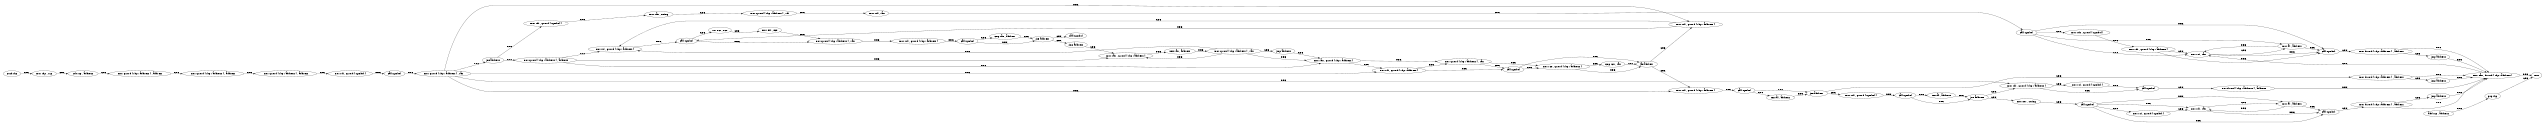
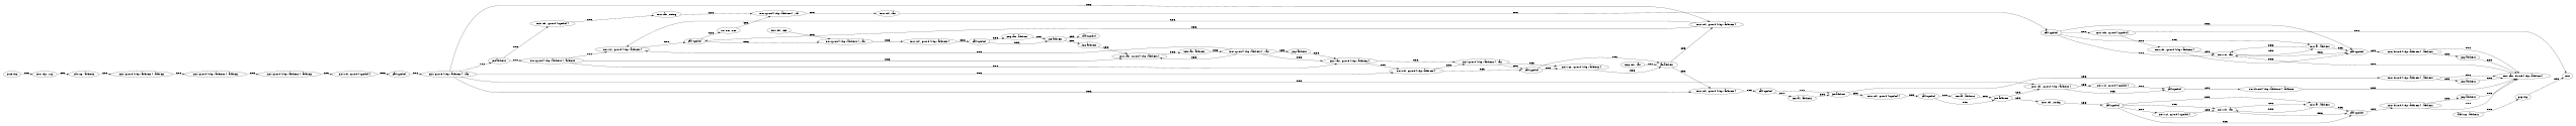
  digraph {
    rankdir=LR
    n1 [label="push rbp"]
    n2 [label="mov rbp , rsp"]
    n3 [label="sub rsp , address"]
    n4 [label="mov qword [ rbp - address ] , address"]
    n5 [label="mov qword [ rbp - address ] , address"]
    n6 [label="mov qword [ rbp - address ] , address"]
    n7 [label="mov rdi , qword [ symbol ]"]
    n8 [label="call symbol"]
    n9 [label="mov qword [ rbp - address ] , rax"]
    n10 [label="jne address"]
    n11 [label="mov rdi , qword [ rbp - address ]"]
    n12 [label="mov rdi , qword [ rbp - address ]"]
    n13 [label="mov rdi , qword [ rbp - address ]"]
    n14 [label="mov rdi , qword [ rbp - address ]"]
    n15 [label="mov qword [ rbp - address ] , address"]
    n16 [label="mov rdi , qword [ symbol ]"]
    n17 [label="call symbol"]
    n18 [label="mov rsi , qword [ rbp - address ]"]
    n19 [label="call symbol"]
    n20 [label="mov rsi , qword [ symbol ]"]
    n21 [label="call symbol"]
    n22 [label="mov qword [ rbp - address ] , rax"]
    n23 [label="call symbol"]
    n24 [label="mov rax , qword [ rbp - address ]"]
    n25 [label="mov rax , qword [ rbp - address ]"]
    n26 [label="mov rax , string"]
    n27 [label="test rax , address"]
    n28 [label="mov qword [ rbp - address ] , rdi"]
    n29 [label="mov rcx , qword [ rbp - address ]"]
    n30 [label="mov rdi , rax"]
    n31 [label="call symbol"]
    n32 [label="mov rdx , qword [ symbol ]"]
    n33 [label="mov rsi , rax"]
    n34 [label="mov al , address"]
    n35 [label="call symbol"]
    n36 [label="mov rdi , qword [ rbp - address ]"]
    n37 [label="mov dword [ rbp - address ] , address"]
    n38 [label="jmp address"]
    n39 [label="mov eax , dword [ rbp - address ]"]
    n40 [label=retn]
    n41 [label="add rsp , address"]
    n42 [label="pop rbp"]
    n43 [label="test al , address"]
    n44 [label="jne address"]
    n45 [label="mov rdi , qword [ symbol ]"]
    n46 [label="mov dword [ rbp - address ] , address"]
    n47 [label="call symbol"]
    n48 [label="jmp address"]
    n49 [label="test al , address"]
    n50 [label="jne address"]
    n51 [label="xor ecx , ecx"]
    n52 [label="mov qword [ rbp - address ] , rax"]
    n53 [label="mov esi , ecx"]
    n54 [label="mov rdi , qword [ rbp - address ]"]
    n55 [label="call symbol"]
    n56 [label="cmp rax , address"]
    n57 [label="jne address"]
    n58 [label="jmp address"]
    n59 [label="call symbol"]
-   n60 [label="mov xor , string"]
+   n60 [label="mov rdi , string"]
    n61 [label="call symbol"]
    n62 [label="mov dword [ rbp - address ] , address"]
    n63 [label="mov rsi , qword [ symbol ]"]
    n64 [label="mov rdi , rax"]
    n65 [label="mov al , address"]
    n66 [label="call symbol"]
    n67 [label="mov qword [ rbp - address ] , rax"]
    n68 [label="mov dword [ rbp - address ] , address"]
    n69 [label="jmp address"]
    n70 [label="jmp address"]
    n71 [label="jae address"]
    n72 [label="cmp rcx , rax"]
    n1 -> n2 [label=CFG]
    n2 -> n3 [label=CFG]
    n3 -> n4 [label=CFG]
    n4 -> n5 [label=CFG]
    n5 -> n6 [label=CFG]
    n6 -> n7 [label=CFG]
    n7 -> n8 [label=DFG]
    n8 -> n9 [label=DFG]
    n9 -> n10 [label=DFG]
    n9 -> n11 [label=DFG]
    n9 -> n12 [label=DFG]
    n9 -> n13 [label=DFG]
    n9 -> n14 [label=DFG]
    n10 -> n15 [label=CFG]
    n10 -> n16 [label=CFG]
    n11 -> n17 [label=DFG]
    n12 -> n18 [label=CFG]
    n12 -> n19 [label=DFG]
    n13 -> n20 [label=CFG]
    n13 -> n21 [label=DFG]
    n14 -> n22 [label=CFG]
    n14 -> n23 [label=DFG]
    n15 -> n18 [label=DFG]
    n15 -> n24 [label=DFG]
    n15 -> n25 [label=DFG]
    n16 -> n26 [label=CFG]
    n17 -> n43 [label=CFG]
    n17 -> n44 [label=DFG]
    n18 -> n19 [label=DFG]
    n19 -> n51 [label=CFG]
    n19 -> n52 [label=DFG]
    n20 -> n21 [label=DFG]
    n21 -> n62 [label=CFG]
    n22 -> n23 [label=CFG]
    n22 -> n29 [label=DFG]
    n23 -> n29 [label=CFG]
    n23 -> n71 [label=DFG]
    n24 -> n14 [label=CFG]
    n24 -> n22 [label=DFG]
    n25 -> n27 [label=DFG]
    n26 -> n28 [label=CFG]
    n27 -> n67 [label=DFG]
    n28 -> n30 [label=CFG]
    n29 -> n71 [label=DFG]
-   n29 -> n72 [label=CFG]
    n30 -> n31 [label=CFG]
    n31 -> n32 [label=CFG]
    n31 -> n33 [label=DFG]
    n31 -> n34 [label=DFG]
    n31 -> n35 [label=DFG]
    n32 -> n36 [label=CFG]
    n33 -> n34 [label=CFG]
    n33 -> n35 [label=DFG]
    n34 -> n33 [label=DFG]
    n34 -> n35 [label=DFG]
    n35 -> n37 [label=CFG]
    n36 -> n33 [label=CFG]
    n36 -> n35 [label=DFG]
    n37 -> n38 [label=CFG]
    n37 -> n39 [label=DFG]
    n38 -> n39 [label=CFG]
    n39 -> n33 [label=CFG]
-   n39 -> n40 [label=DFG]
+   n32 -> n40 [label=DFG]
    n41 -> n42 [label=CFG]
    n42 -> n40 [label=CFG]
    n43 -> n44 [label=CFG]
    n44 -> n45 [label=CFG]
    n44 -> n46 [label=CFG]
    n45 -> n47 [label=DFG]
    n46 -> n39 [label=DFG]
    n46 -> n48 [label=CFG]
    n47 -> n49 [label=CFG]
    n47 -> n50 [label=DFG]
    n48 -> n39 [label=CFG]
    n49 -> n50 [label=CFG]
    n50 -> n13 [label=CFG]
    n50 -> n60 [label=CFG]
-   n51 -> n53 [label=CFG]
+   n51 -> n28 [label=CFG]
    n52 -> n54 [label=DFG]
    n53 -> n52 [label=CFG]
    n54 -> n55 [label=DFG]
    n55 -> n56 [label=CFG]
    n55 -> n57 [label=DFG]
    n56 -> n57 [label=CFG]
    n57 -> n58 [label=CFG]
    n57 -> n59 [label=CFG]
    n58 -> n25 [label=CFG]
    n60 -> n61 [label=CFG]
    n61 -> n63 [label=CFG]
    n61 -> n64 [label=DFG]
    n61 -> n65 [label=DFG]
    n61 -> n66 [label=DFG]
    n62 -> n39 [label=DFG]
    n63 -> n64 [label=CFG]
    n64 -> n65 [label=CFG]
    n64 -> n66 [label=DFG]
    n65 -> n64 [label=DFG]
    n65 -> n66 [label=DFG]
    n66 -> n68 [label=CFG]
    n67 -> n18 [label=DFG]
    n67 -> n24 [label=DFG]
    n67 -> n25 [label=DFG]
    n67 -> n70 [label=CFG]
    n68 -> n39 [label=DFG]
    n68 -> n69 [label=CFG]
    n69 -> n39 [label=CFG]
    n70 -> n24 [label=CFG]
    n71 -> n11 [label=CFG]
    n71 -> n12 [label=CFG]
    n72 -> n71 [label=CFG]
  }
